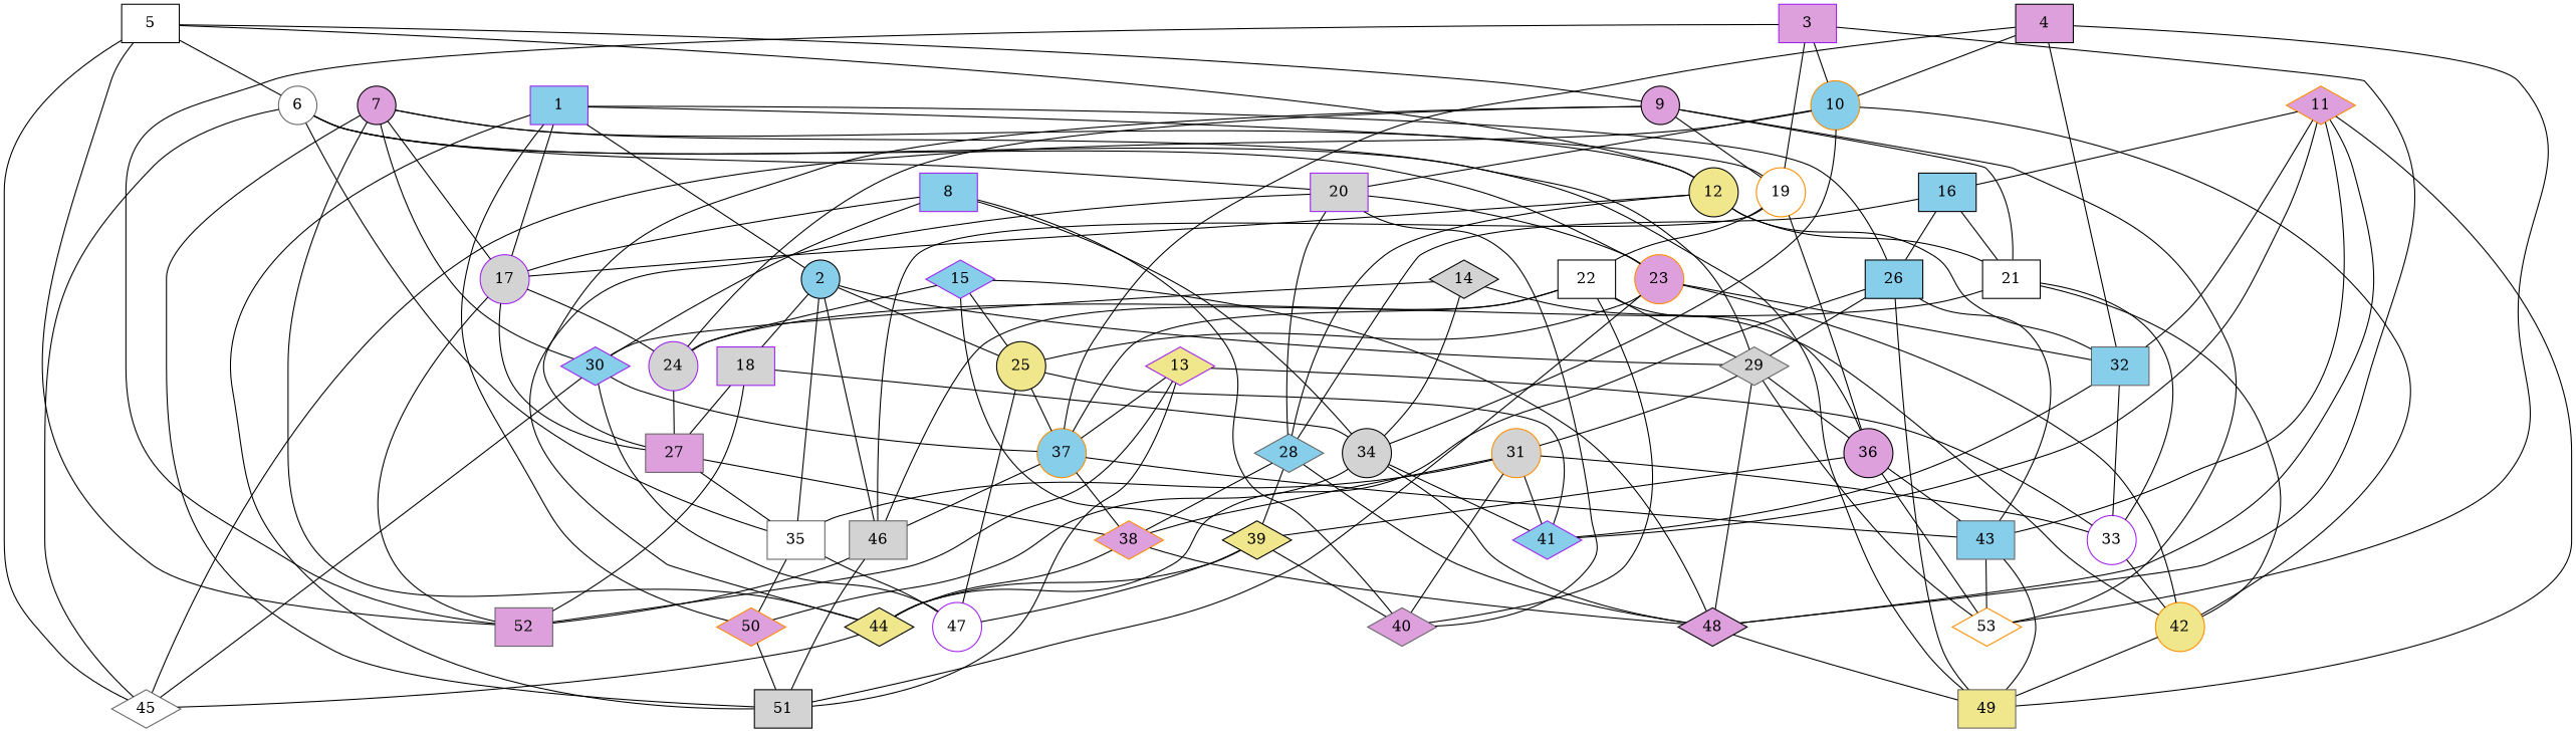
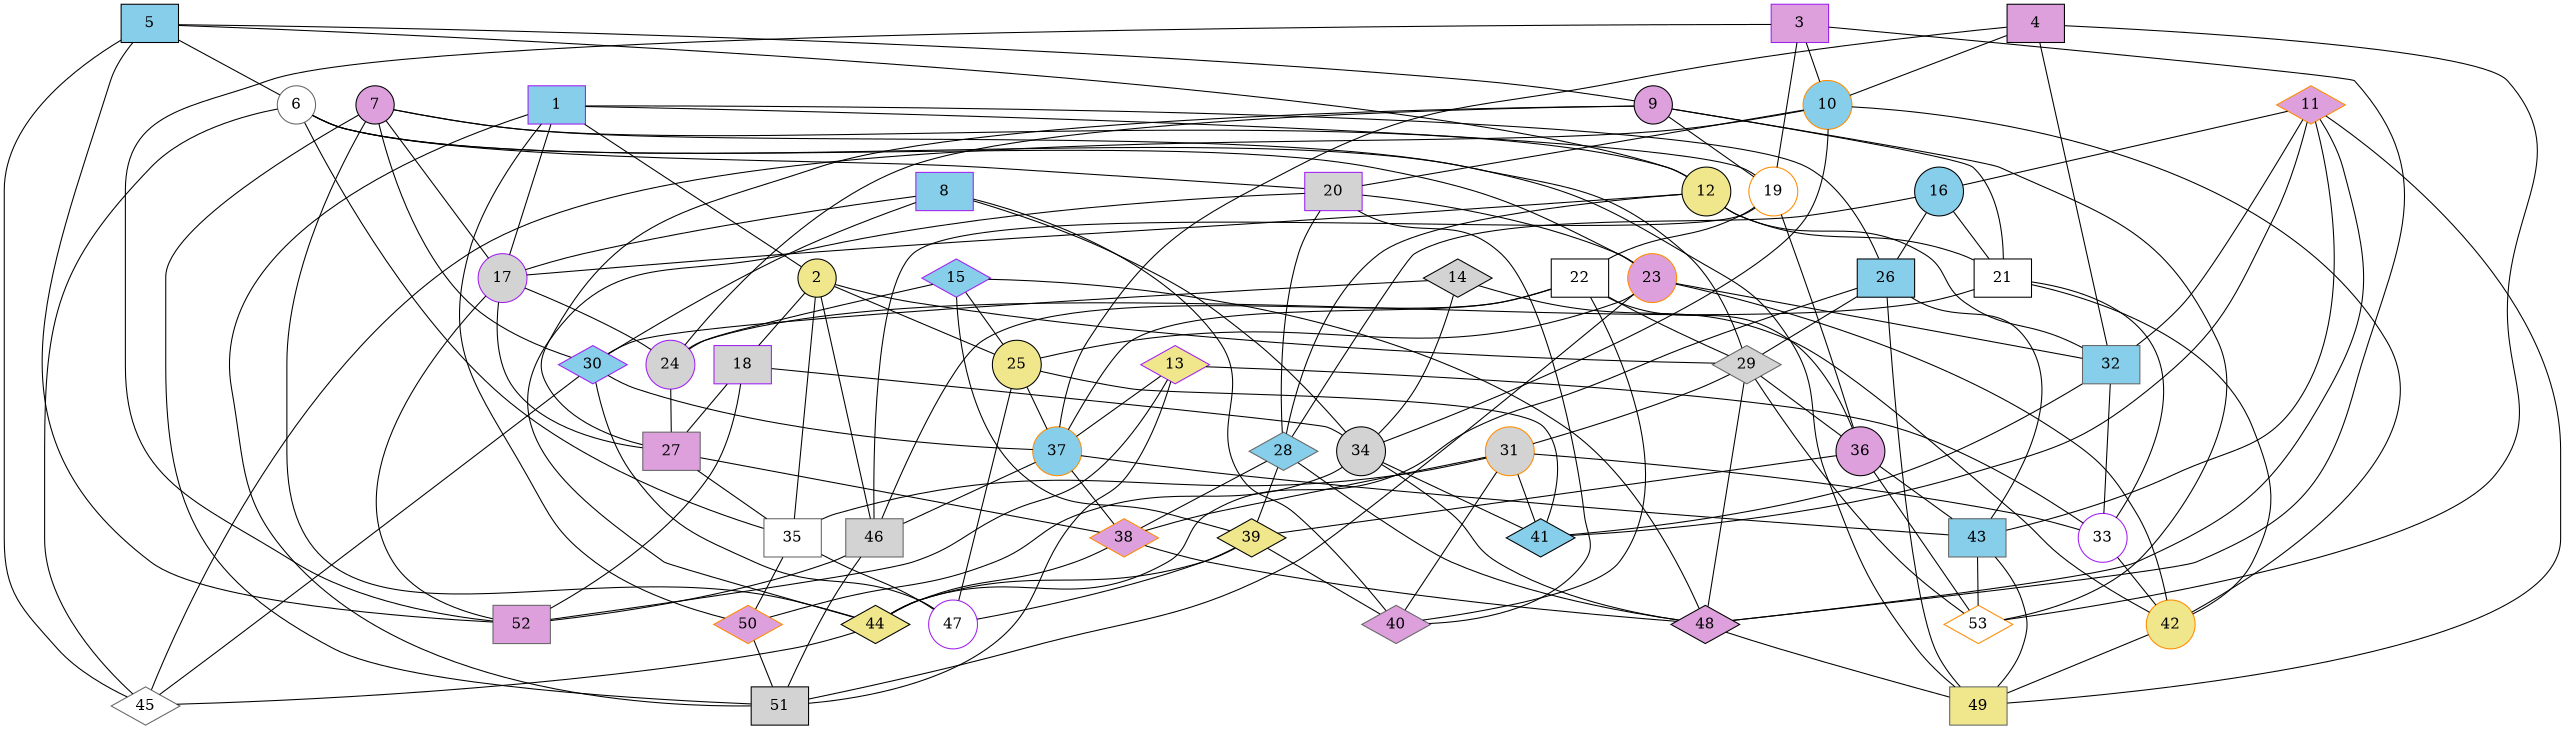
  graph {
    node [color=black fillcolor=skyblue shape=circle style=filled]
    edge [weight=1.0]
    1 [color=purple shape=box]
-   2
+   2 [fillcolor=khaki]
    17 [color=purple fillcolor=lightgrey]
    19 [color=darkorange fillcolor=white]
    26 [shape=box]
    50 [color=darkorange fillcolor=plum shape=diamond]
    51 [fillcolor=lightgrey shape=box]
    18 [color=purple fillcolor=lightgrey shape=box]
    25 [fillcolor=khaki]
    29 [color=gray40 fillcolor=lightgrey shape=diamond]
    35 [color=gray40 fillcolor=white shape=box]
    46 [color=gray40 fillcolor=lightgrey shape=box]
    52 [color=gray40 fillcolor=plum shape=box]
    24 [color=purple fillcolor=lightgrey]
    27 [color=gray40 fillcolor=plum shape=box]
    22 [fillcolor=white shape=box]
    36 [fillcolor=plum]
    49 [color=gray40 fillcolor=khaki shape=box]
    44 [fillcolor=khaki shape=diamond]
    43 [color=gray40 shape=box]
    34 [fillcolor=lightgrey]
    37 [color=darkorange]
-   41 [color=purple shape=diamond]
+   41 [shape=diamond]
    47 [color=purple fillcolor=white]
    48 [fillcolor=plum shape=diamond]
    53 [color=darkorange fillcolor=white shape=diamond]
    31 [color=darkorange fillcolor=lightgrey]
    3 [color=purple fillcolor=plum shape=box]
    10 [color=darkorange]
    45 [color=gray40 fillcolor=white shape=diamond]
    20 [color=purple fillcolor=lightgrey shape=box]
    42 [color=darkorange fillcolor=khaki]
    4 [fillcolor=plum shape=box]
    32 [color=gray40 shape=box]
    33 [color=purple fillcolor=white]
    38 [color=darkorange fillcolor=plum shape=diamond]
-   5 [fillcolor=white shape=box]
+   5 [shape=box]
    6 [color=gray40 fillcolor=white]
    9 [fillcolor=plum]
    12 [fillcolor=khaki]
    23 [color=darkorange fillcolor=plum]
    21 [fillcolor=white shape=box]
    28 [color=gray40 shape=diamond]
    40 [color=gray40 fillcolor=plum shape=diamond]
    7 [fillcolor=plum]
    30 [color=purple shape=diamond]
    8 [color=purple shape=box]
    11 [color=darkorange fillcolor=plum shape=diamond]
-   16 [shape=box]
+   16
    39 [fillcolor=khaki shape=diamond]
    13 [color=purple fillcolor=khaki shape=diamond]
    14 [fillcolor=lightgrey shape=diamond]
    15 [color=purple shape=diamond]
    1 -- 2
    1 -- 17
    1 -- 19
    1 -- 26
    1 -- 50
    1 -- 51
    2 -- 18
    2 -- 25
    2 -- 29
    2 -- 35
    2 -- 46
    17 -- 52
    17 -- 24
    17 -- 27
    19 -- 46
    19 -- 22
    19 -- 36
    26 -- 29
    26 -- 49
    26 -- 44
    26 -- 43
    50 -- 51
    18 -- 52
    18 -- 27
    18 -- 34
    25 -- 37
    25 -- 41
    25 -- 47
    29 -- 36
    29 -- 48
    29 -- 53
    29 -- 31
    35 -- 50
    35 -- 47
    46 -- 51
    46 -- 52
    24 -- 27
    27 -- 35
    27 -- 38
    22 -- 29
    22 -- 46
    22 -- 36
    22 -- 37
    22 -- 40
    36 -- 43
    36 -- 53
    36 -- 39
    44 -- 45
    43 -- 49
    43 -- 53
    34 -- 50
    34 -- 41
    34 -- 48
    37 -- 46
    37 -- 43
    37 -- 38
    48 -- 49
    31 -- 35
    31 -- 41 [weight=2.0]
    31 -- 33 [weight=2.0]
    31 -- 38
    31 -- 40
    3 -- 19
    3 -- 52
    3 -- 48
    3 -- 10
    10 -- 34
    10 -- 45
    10 -- 20
    10 -- 42
    20 -- 44
    20 -- 23
    20 -- 28
    20 -- 40
    42 -- 49
    4 -- 37
    4 -- 53
    4 -- 10
    4 -- 32
    32 -- 41
    32 -- 33
    33 -- 42
    38 -- 44
    38 -- 48
    5 -- 52
    5 -- 45 [weight=2.0]
    5 -- 6
    5 -- 9
    5 -- 12
    6 -- 35
    6 -- 49
    6 -- 45
    6 -- 20
    6 -- 23
    9 -- 19
    9 -- 24
    9 -- 27
    9 -- 53
    9 -- 21
    12 -- 17
    12 -- 32
    12 -- 21
    12 -- 28
    23 -- 51
    23 -- 25
    23 -- 42
    23 -- 32
    21 -- 24
    21 -- 42
    21 -- 33
    28 -- 48
    28 -- 38
    28 -- 39
    7 -- 17
    7 -- 51
    7 -- 29
    7 -- 44
    7 -- 12
    7 -- 30
    30 -- 37
    30 -- 47
    30 -- 45
    8 -- 17
    8 -- 34
    8 -- 40
    8 -- 30
    11 -- 49
    11 -- 43
    11 -- 41
    11 -- 48
    11 -- 32
    11 -- 16
    16 -- 26
    16 -- 21
    16 -- 28
    39 -- 44
    39 -- 47
    39 -- 40
    13 -- 51
    13 -- 52
    13 -- 37
    13 -- 33
    14 -- 34 [weight=2.0]
    14 -- 42
    14 -- 30
    15 -- 25
    15 -- 24
    15 -- 48
    15 -- 39
  }
